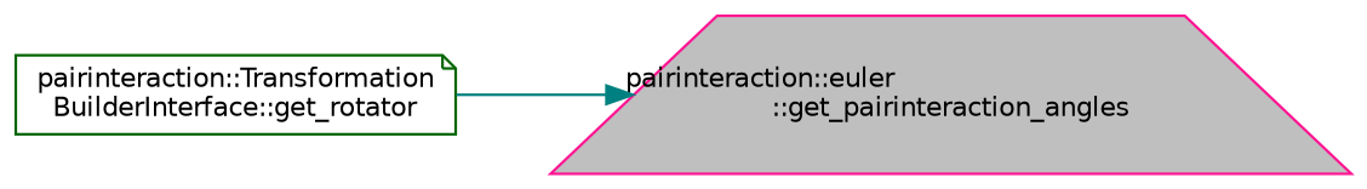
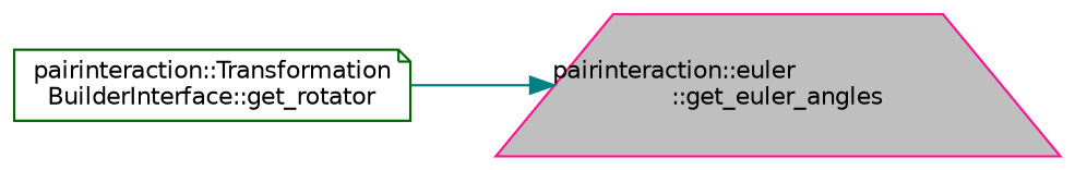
  digraph {
    rankdir=RL
    node [fontname=Helvetica fontsize=10]
-   n1 [color=deeppink fillcolor=grey75 fontcolor=black height=0.2 label="pairinteraction::euler\l::get_pairinteraction_angles" shape=trapezium style=filled width=0.4]
+   n1 [color=deeppink fillcolor=grey75 fontcolor=black height=0.2 label="pairinteraction::euler\l::get_euler_angles" shape=trapezium style=filled width=0.4]
    n2 [color=darkgreen height=0.2 label="pairinteraction::Transformation\lBuilderInterface::get_rotator" shape=note width=0.4]
    n1 -> n2 [color=teal dir=back fontname=Helvetica fontsize=10 labelfontname=Helvetica labelfontsize=10 style=solid]
  }
